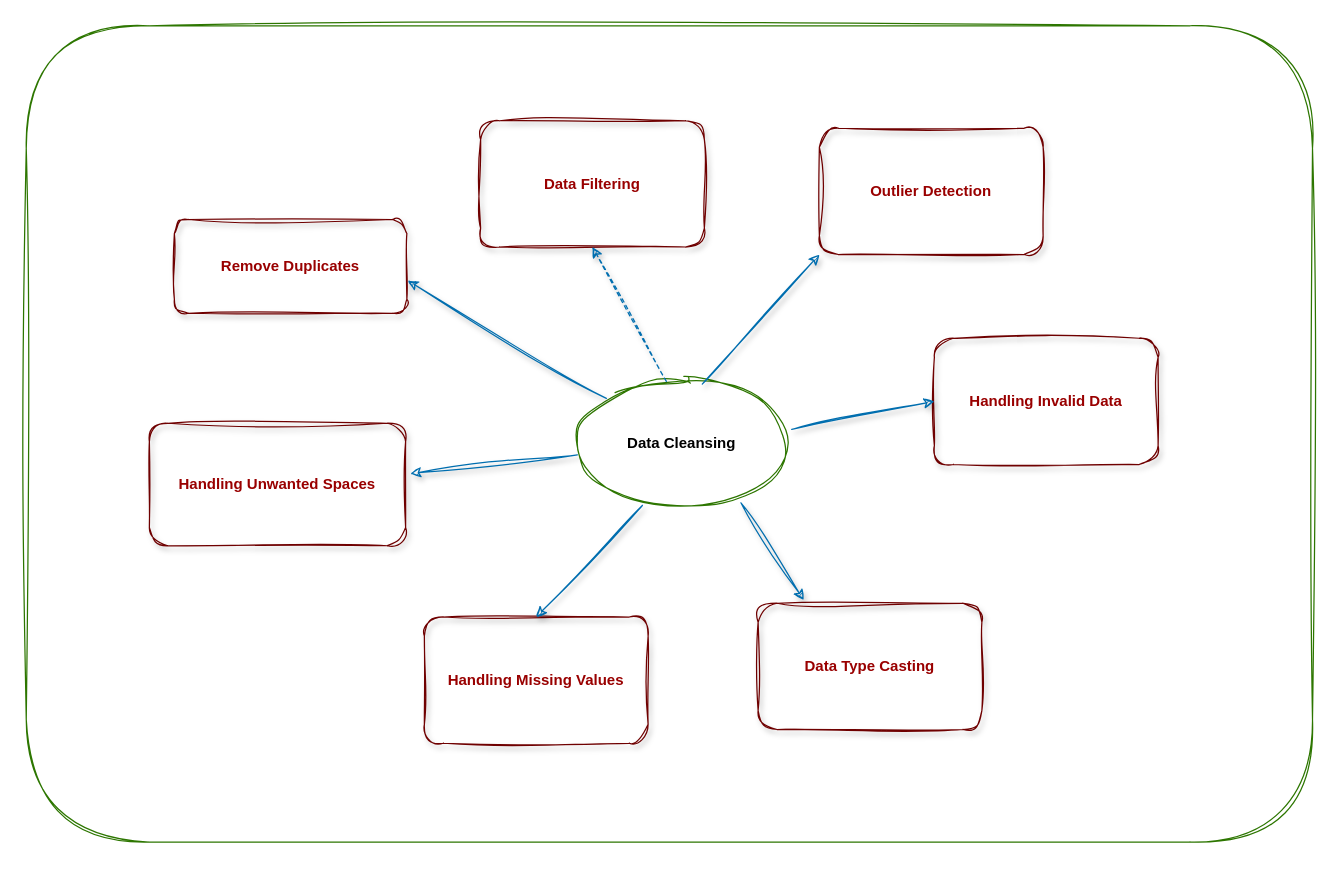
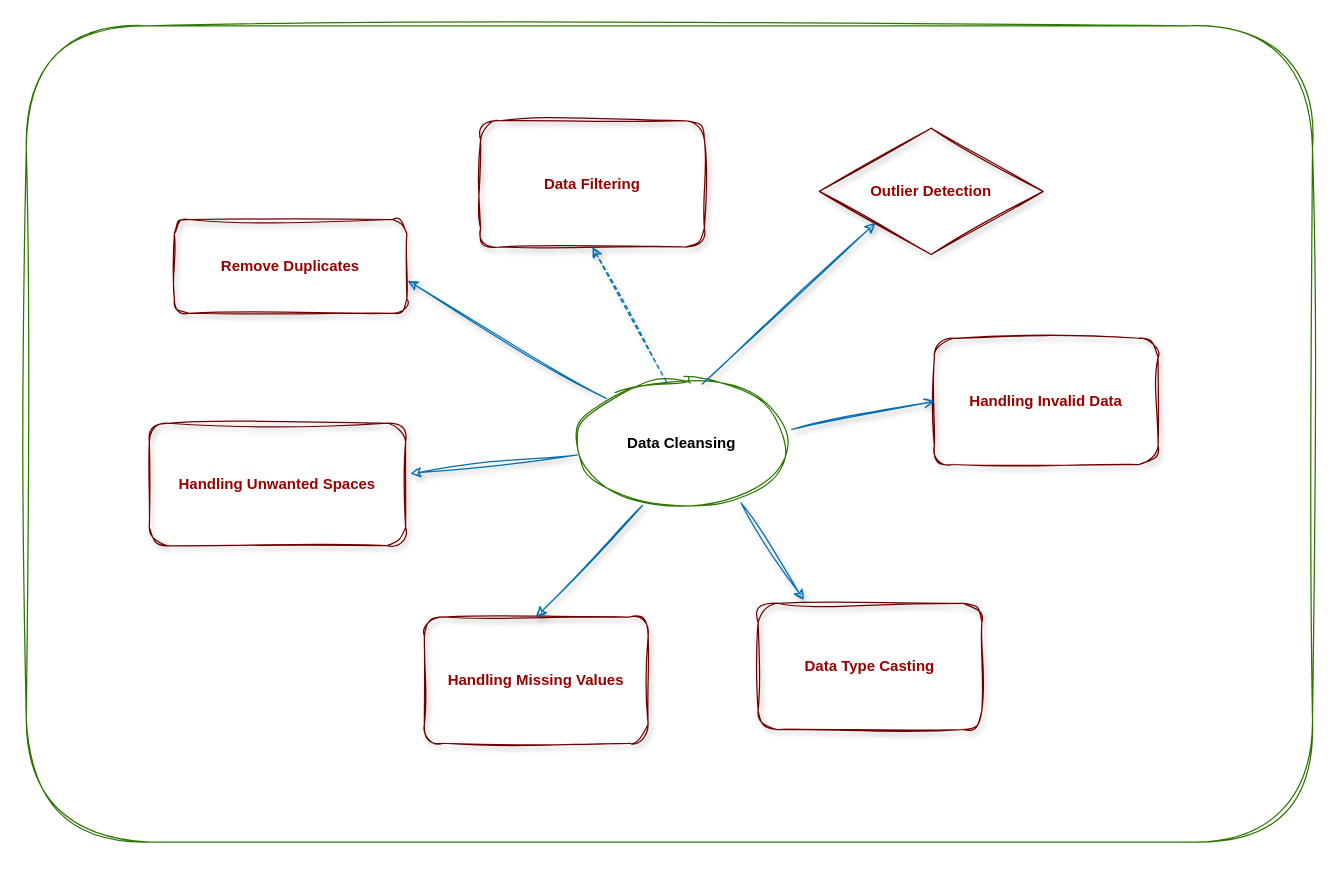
  <mxCell id="0" />
  <mxCell id="1" parent="0" />
  <mxCell id="2" value="" style="rounded=1;whiteSpace=wrap;html=1;fillColor=none;fontColor=#ffffff;strokeColor=#2D7600;sketch=1;curveFitting=1;jiggle=2;" vertex="1" parent="1"><mxGeometry x="20.5" y="20" width="1029" height="653" as="geometry" /></mxCell>
  <mxCell id="3" value="Remove Duplicates" style="rounded=1;whiteSpace=wrap;html=1;glass=0;shadow=1;fillColor=none;strokeColor=#6F0000;fontStyle=1;sketch=1;curveFitting=1;jiggle=2;fontColor=#990000;" vertex="1" parent="1"><mxGeometry x="139" y="175" width="186" height="75" as="geometry" /></mxCell>
  <mxCell id="4" value="Handling Unwanted Spaces" style="rounded=1;whiteSpace=wrap;html=1;glass=0;shadow=1;fillColor=none;strokeColor=#6F0000;fontStyle=1;sketch=1;curveFitting=1;jiggle=2;fontColor=#990000;" vertex="1" parent="1"><mxGeometry x="119" y="338" width="205" height="98" as="geometry" /></mxCell>
  <mxCell id="5" value="Handling Missing Values" style="rounded=1;whiteSpace=wrap;html=1;glass=0;shadow=1;fillColor=none;strokeColor=#6F0000;fontStyle=1;sketch=1;curveFitting=1;jiggle=2;fontColor=#990000;" vertex="1" parent="1"><mxGeometry x="339" y="493" width="179" height="101" as="geometry" /></mxCell>
  <mxCell id="6" value="Data Type Casting" style="rounded=1;whiteSpace=wrap;html=1;glass=0;shadow=1;fillColor=none;strokeColor=#6F0000;fontStyle=1;sketch=1;curveFitting=1;jiggle=2;fontColor=#990000;" vertex="1" parent="1"><mxGeometry x="606" y="482" width="179" height="101" as="geometry" /></mxCell>
  <mxCell id="7" value="Handling Invalid Data" style="rounded=1;whiteSpace=wrap;html=1;glass=0;shadow=1;fillColor=none;strokeColor=#6F0000;fontStyle=1;sketch=1;curveFitting=1;jiggle=2;fontColor=#990000;" vertex="1" parent="1"><mxGeometry x="747" y="270" width="179" height="101" as="geometry" /></mxCell>
- <mxCell id="8" value="Outlier Detection" style="rounded=1;whiteSpace=wrap;html=1;glass=0;shadow=1;fillColor=none;strokeColor=#6F0000;fontStyle=1;sketch=1;curveFitting=1;jiggle=2;fontColor=#990000;" vertex="1" parent="1"><mxGeometry x="655" y="102" width="179" height="101" as="geometry" /></mxCell>
+ <mxCell id="8" value="Outlier Detection" style="rhombus;whiteSpace=wrap;html=1;glass=0;shadow=1;fillColor=none;strokeColor=#6F0000;fontStyle=1;sketch=1;curveFitting=1;jiggle=2;fontColor=#990000;" vertex="1" parent="1"><mxGeometry x="655" y="102" width="179" height="101" as="geometry" /></mxCell>
  <mxCell id="9" value="Data Filtering" style="rounded=1;whiteSpace=wrap;html=1;glass=0;shadow=1;fillColor=none;strokeColor=#6F0000;fontStyle=1;sketch=1;curveFitting=1;jiggle=2;fontColor=#990000;" vertex="1" parent="1"><mxGeometry x="384" y="96" width="179" height="101" as="geometry" /></mxCell>
  <mxCell id="10" value="&lt;span style=&quot;color: rgb(0, 0, 0); font-weight: 700;&quot;&gt;Data Cleansing&lt;/span&gt;" style="ellipse;whiteSpace=wrap;html=1;fillColor=none;strokeColor=#2D7600;fontColor=#ffffff;shadow=0;sketch=1;curveFitting=1;jiggle=2;" vertex="1" parent="1"><mxGeometry x="460" y="303" width="170" height="102" as="geometry" /></mxCell>
  <mxCell id="11" value="" style="endArrow=classic;html=1;rounded=0;entryX=1.004;entryY=0.652;entryDx=0;entryDy=0;entryPerimeter=0;sketch=1;curveFitting=1;jiggle=2;shadow=1;flowAnimation=0;fillColor=#1ba1e2;strokeColor=#006EAF;" edge="1" parent="1" source="10" target="3"><mxGeometry width="50" height="50" relative="1" as="geometry"><mxPoint x="391" y="338" as="sourcePoint" /><mxPoint x="441" y="288" as="targetPoint" /></mxGeometry></mxCell>
  <mxCell id="12" value="" style="endArrow=classic;html=1;rounded=0;entryX=0.5;entryY=1;entryDx=0;entryDy=0;exitX=0.427;exitY=0.015;exitDx=0;exitDy=0;exitPerimeter=0;sketch=1;curveFitting=1;jiggle=2;shadow=1;flowAnimation=0;fillColor=#1ba1e2;strokeColor=#006EAF;dashed=1;" edge="1" parent="1" source="10" target="9"><mxGeometry width="50" height="50" relative="1" as="geometry"><mxPoint x="492" y="330" as="sourcePoint" /><mxPoint x="336" y="243" as="targetPoint" /></mxGeometry></mxCell>
  <mxCell id="13" value="" style="endArrow=classic;html=1;rounded=0;entryX=0;entryY=1;entryDx=0;entryDy=0;exitX=0.596;exitY=0.036;exitDx=0;exitDy=0;exitPerimeter=0;sketch=1;curveFitting=1;jiggle=2;shadow=1;flowAnimation=0;fillColor=#1ba1e2;strokeColor=#006EAF;" edge="1" parent="1" source="10" target="8"><mxGeometry width="50" height="50" relative="1" as="geometry"><mxPoint x="506" y="321" as="sourcePoint" /><mxPoint x="484" y="207" as="targetPoint" /></mxGeometry></mxCell>
- <mxCell id="14" value="" style="endArrow=classic;html=1;rounded=0;entryX=0;entryY=0.5;entryDx=0;entryDy=0;exitX=1.017;exitY=0.392;exitDx=0;exitDy=0;exitPerimeter=0;sketch=1;curveFitting=1;jiggle=2;shadow=1;flowAnimation=0;fillColor=#1ba1e2;strokeColor=#006EAF;" edge="1" parent="1" source="10" target="7"><mxGeometry width="50" height="50" relative="1" as="geometry"><mxPoint x="571" y="317" as="sourcePoint" /><mxPoint x="665" y="213" as="targetPoint" /></mxGeometry></mxCell>
+ <mxCell id="14" value="" style="endArrow=open;html=1;rounded=0;entryX=0;entryY=0.5;entryDx=0;entryDy=0;exitX=1.017;exitY=0.392;exitDx=0;exitDy=0;exitPerimeter=0;sketch=1;curveFitting=1;jiggle=2;shadow=1;flowAnimation=0;fillColor=#1ba1e2;strokeColor=#006EAF;" edge="1" parent="1" source="10" target="7"><mxGeometry width="50" height="50" relative="1" as="geometry"><mxPoint x="571" y="317" as="sourcePoint" /><mxPoint x="665" y="213" as="targetPoint" /></mxGeometry></mxCell>
  <mxCell id="15" value="" style="endArrow=classic;html=1;rounded=0;entryX=1.019;entryY=0.41;entryDx=0;entryDy=0;entryPerimeter=0;sketch=1;curveFitting=1;jiggle=2;shadow=1;flowAnimation=0;fillColor=#1ba1e2;strokeColor=#006EAF;" edge="1" parent="1" source="10" target="4"><mxGeometry width="50" height="50" relative="1" as="geometry"><mxPoint x="543" y="315" as="sourcePoint" /><mxPoint x="484" y="207" as="targetPoint" /></mxGeometry></mxCell>
  <mxCell id="16" value="" style="endArrow=classic;html=1;rounded=0;entryX=0.5;entryY=0;entryDx=0;entryDy=0;exitX=0.314;exitY=0.988;exitDx=0;exitDy=0;exitPerimeter=0;sketch=1;curveFitting=1;jiggle=2;shadow=1;flowAnimation=0;fillColor=#1ba1e2;strokeColor=#006EAF;" edge="1" parent="1" source="10" target="5"><mxGeometry width="50" height="50" relative="1" as="geometry"><mxPoint x="471" y="373" as="sourcePoint" /><mxPoint x="338" y="388" as="targetPoint" /></mxGeometry></mxCell>
  <mxCell id="17" value="" style="endArrow=classic;html=1;rounded=0;entryX=0.204;entryY=-0.025;entryDx=0;entryDy=0;exitX=0.778;exitY=0.967;exitDx=0;exitDy=0;exitPerimeter=0;entryPerimeter=0;sketch=1;curveFitting=1;jiggle=2;shadow=1;flowAnimation=0;fillColor=#1ba1e2;strokeColor=#006EAF;" edge="1" parent="1" source="10" target="6"><mxGeometry width="50" height="50" relative="1" as="geometry"><mxPoint x="523" y="414" as="sourcePoint" /><mxPoint x="439" y="503" as="targetPoint" /></mxGeometry></mxCell>
